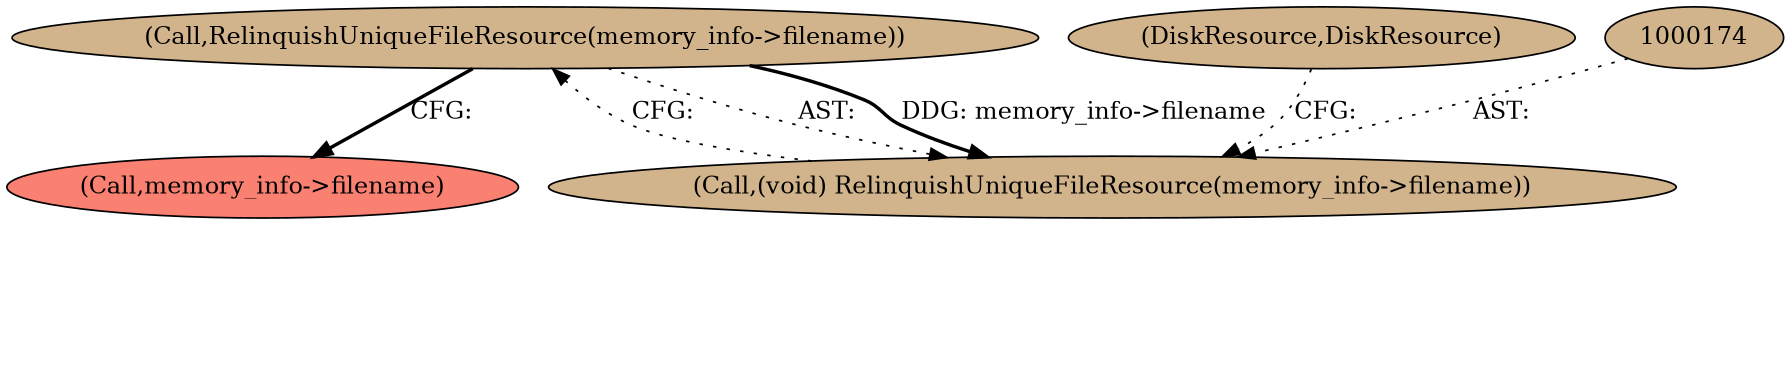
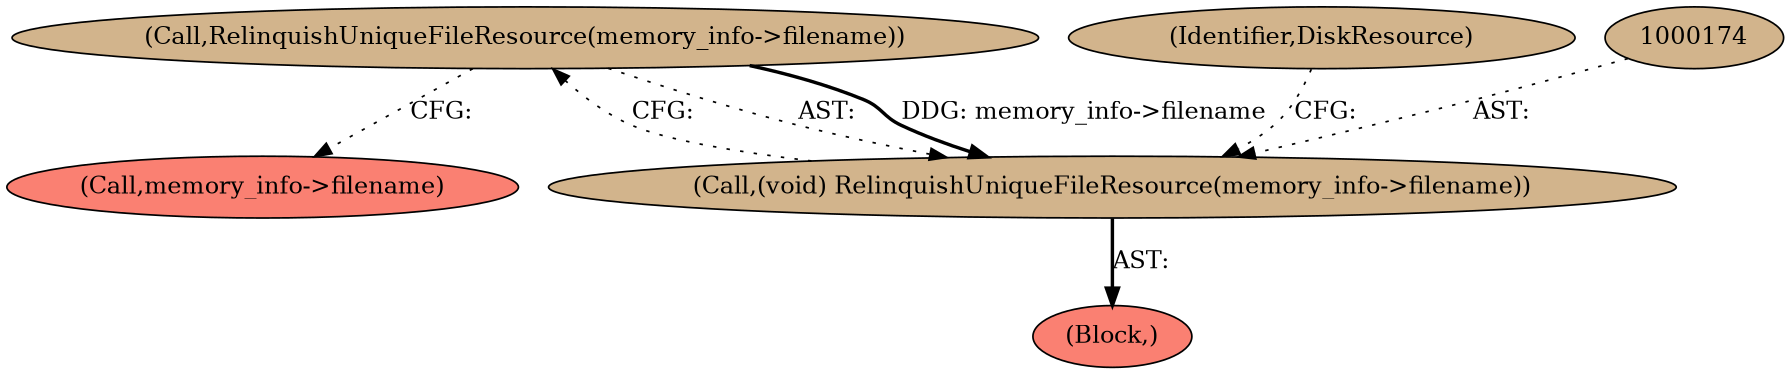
  digraph {
    node [fillcolor=tan style=filled]
    edge [style=dotted]
    n1 [label="(Call,RelinquishUniqueFileResource(memory_info->filename))"]
    n2 [label="(Call,(void) RelinquishUniqueFileResource(memory_info->filename))"]
    n3 [fillcolor=salmon label="(Call,memory_info->filename)"]
-   n5 [label="(DiskResource,DiskResource)"]
+   n4 [fillcolor=salmon label="(Block,)"]
+   n5 [label="(Identifier,DiskResource)"]
    1000174
    n1 -> n2 [label="AST: "]
    n1 -> n2 [label="DDG: memory_info->filename" style=bold]
-   n1 -> n3 [label="CFG: " style=bold]
+   n1 -> n3 [label="CFG: "]
    n2 -> n1 [label="CFG: "]
+   n2 -> n4 [label="AST: " style=bold]
    n5 -> n2 [label="CFG: "]
    1000174 -> n2 [label="AST: "]
  }
